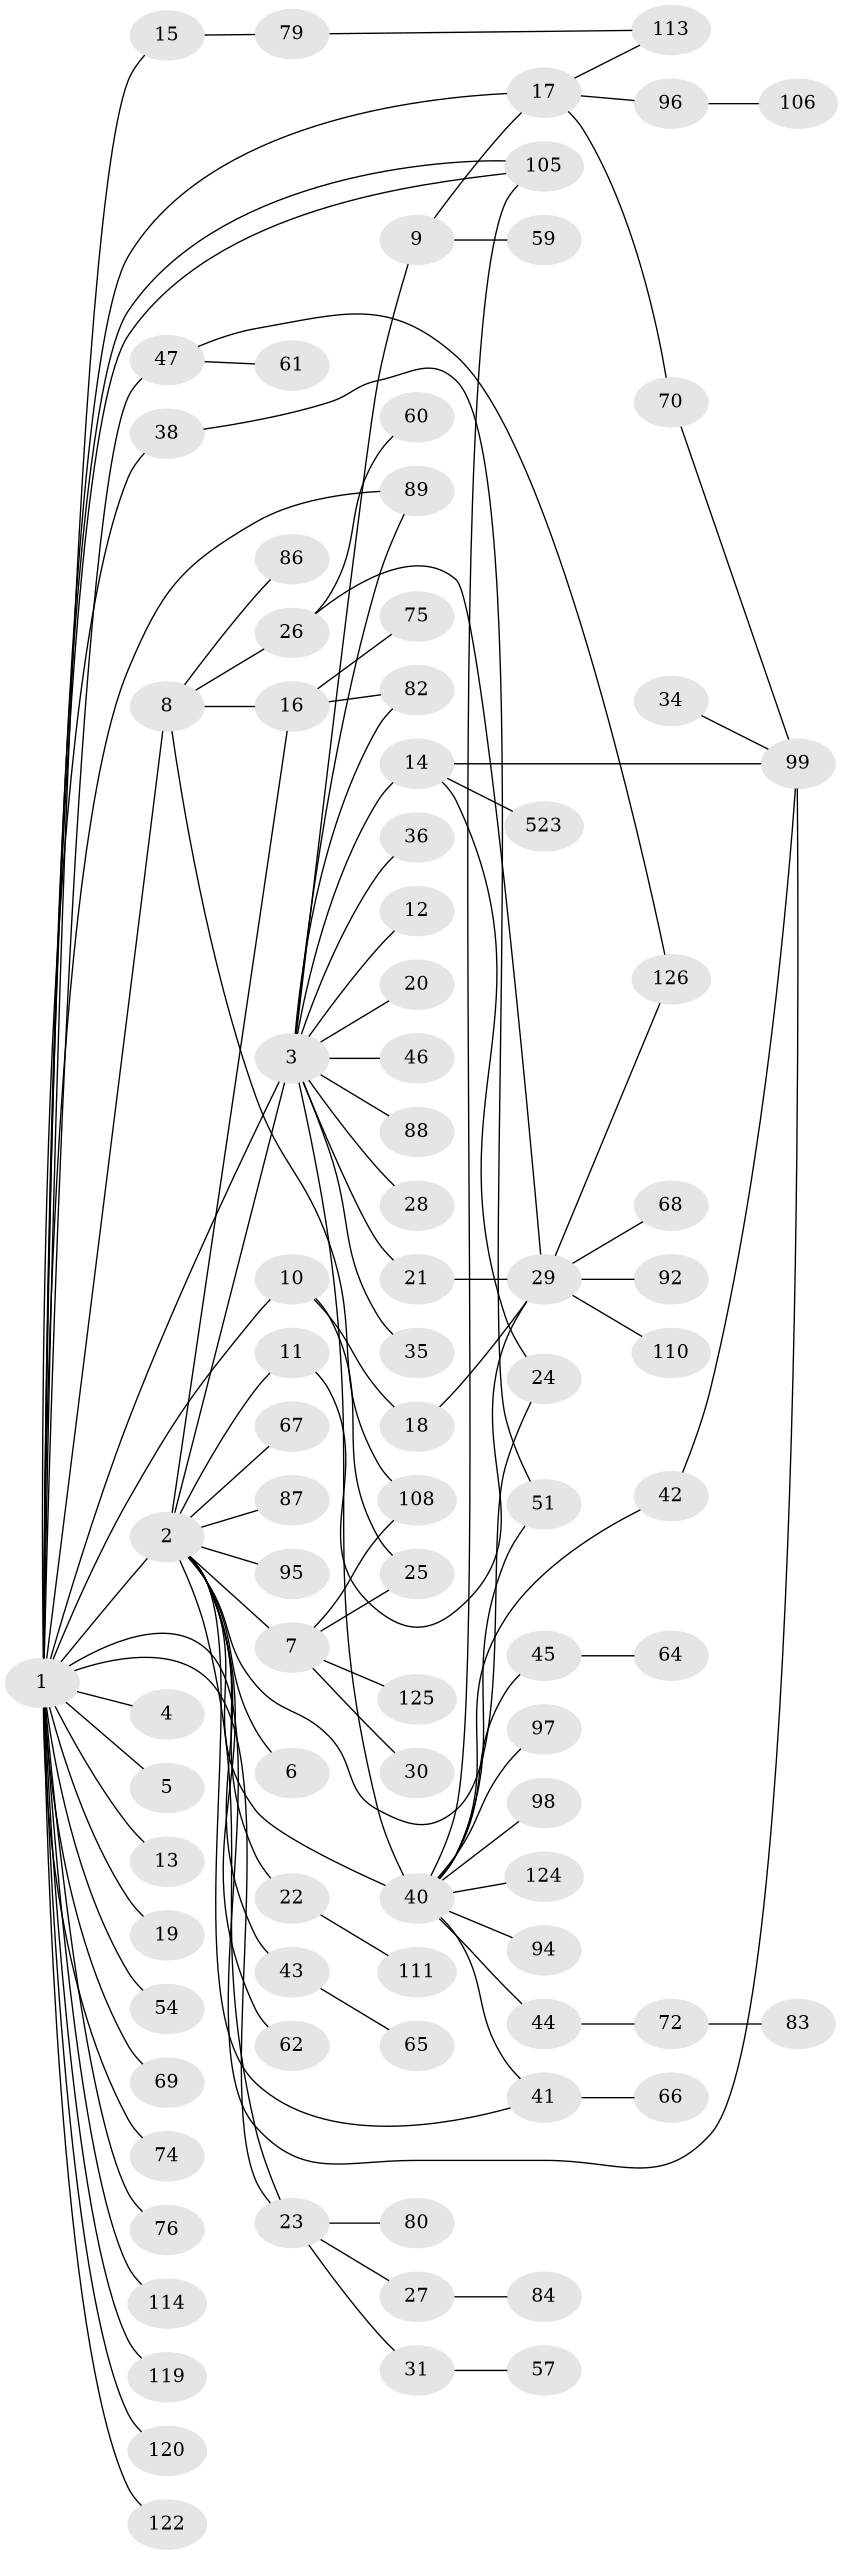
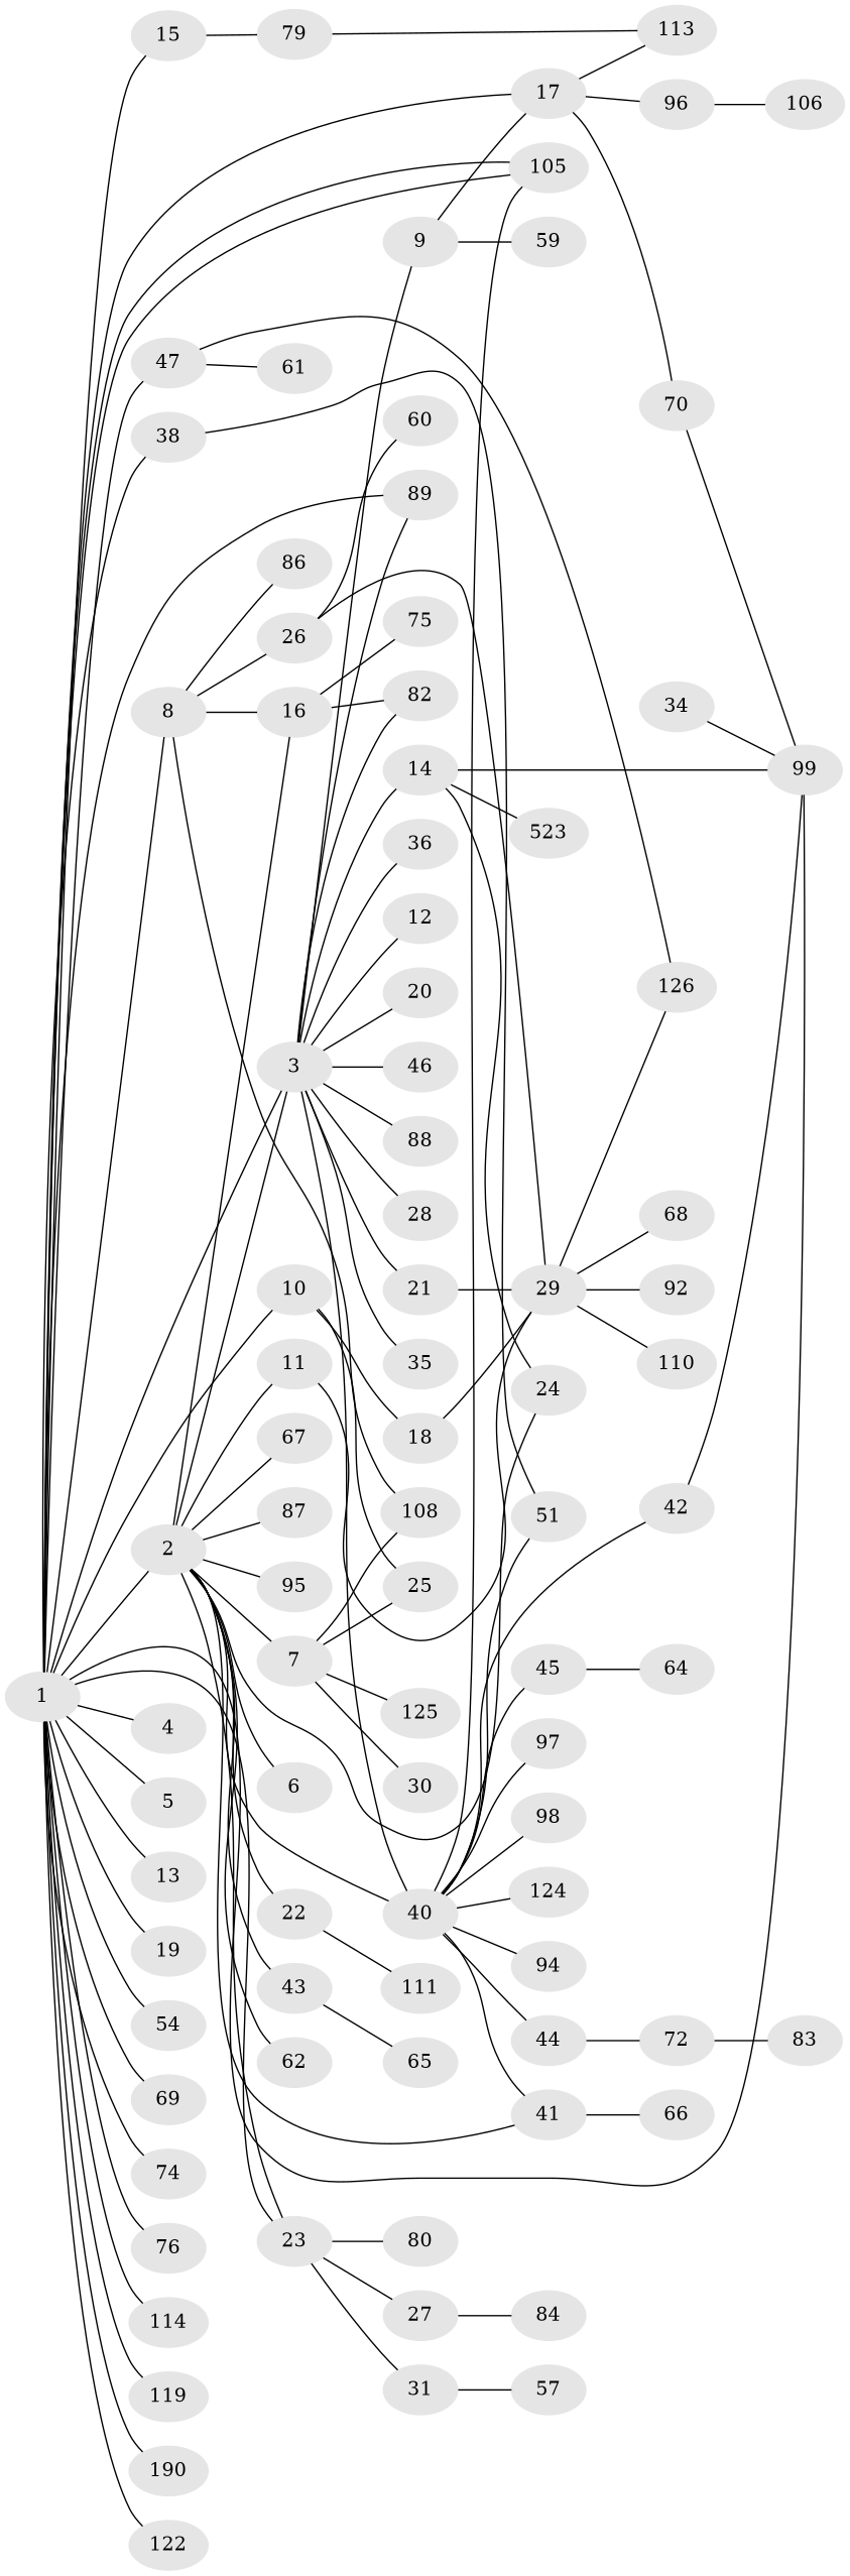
  graph {
    rankdir=LR
    node [color=gray90 style=filled]
    1 [super="+52"]
    2 [super="+78"]
    3 [super="+73"]
    4
    5 [super="+53"]
    8 [super="+85"]
    10 [super="+63"]
    13
    15
    17 [super="+32"]
    19
    23 [super="+81"]
    38 [super="+100"]
    47 [super="+56"]
    54
    69
    74
    76
    89
    99 [super="+102"]
    105
    114
    119
-   120
+   120 [label=190]
    122
    6
    7 [super="+77"]
    11
    16 [super="+109"]
    22
    24 [super="+50"]
    40 [super="+49"]
    41
    43 [super="+55"]
    62
    67
    87
    95
    9 [super="+37"]
    12
    14
    20
    21 [super="+33"]
    28
    35 [super="+103"]
    36 [super="+118"]
    46
    82
    88
    108
    26 [super="+107"]
    86
    25 [super="+71"]
    18 [super="+93"]
    79 [super="+117"]
    70
    96 [super="+116"]
    113 [super="+121"]
    27 [super="+48"]
    31
    80
    51 [super="+58"]
    126
    61
    30 [super="+91"]
    125
    29 [super="+39"]
    75
    111
    42 [super="+101"]
    44
    45 [super="+115"]
    94
    97
    98
    124
    66
    65
    59
    n80 [label=523]
    60
    68
    92
    110
    34 [super="+112"]
    106
    84
    57 [super="+104"]
    72 [super="+90"]
    64
    83
    1 -- 2
    1 -- 3
    1 -- 4
    1 -- 5 [weight=2]
    1 -- 8
    1 -- 10
    1 -- 13
    1 -- 15
    1 -- 17
    1 -- 19
    1 -- 23
    1 -- 38
    1 -- 47
    1 -- 54
    1 -- 69
    1 -- 74
    1 -- 76
    1 -- 89
    1 -- 99
    1 -- 105
    1 -- 105
    1 -- 114
    1 -- 119
    1 -- 120
    1 -- 122
    2 -- 3
    2 -- 23
    2 -- 6
    2 -- 7
    2 -- 11
    2 -- 16
    2 -- 22
    2 -- 24
    2 -- 40
    2 -- 41
    2 -- 43
    2 -- 62
    2 -- 67
    2 -- 87
    2 -- 95
    3 -- 89
    3 -- 40
    3 -- 9
    3 -- 12
    3 -- 14
    3 -- 20
    3 -- 21
    3 -- 28
    3 -- 35
    3 -- 36
    3 -- 46
    3 -- 82
    3 -- 88
    8 -- 16
    8 -- 108
    8 -- 26
    8 -- 86
    10 -- 25
    10 -- 18
    15 -- 79
    17 -- 70
    17 -- 96
    17 -- 113
    23 -- 27
    23 -- 31
    23 -- 80
    38 -- 51
    47 -- 126
    47 -- 61
    7 -- 108
    7 -- 25
    7 -- 30
    7 -- 125
    11 -- 29
    16 -- 82
    16 -- 75
    22 -- 111
    40 -- 105
    40 -- 41
    40 -- 51
    40 -- 42
    40 -- 44
    40 -- 45
    40 -- 94
    40 -- 97
    40 -- 98
    40 -- 124
    41 -- 66
    43 -- 65
    9 -- 17
    9 -- 59
    14 -- 99
    14 -- 24
    14 -- n80
    21 -- 29
    26 -- 29
    26 -- 60
    18 -- 29
    79 -- 113
    70 -- 99
    96 -- 106
    27 -- 84
    31 -- 57
    29 -- 126
    29 -- 68
    29 -- 92
    29 -- 110
    42 -- 99
    44 -- 72
    45 -- 64
    34 -- 99
    72 -- 83
  }
